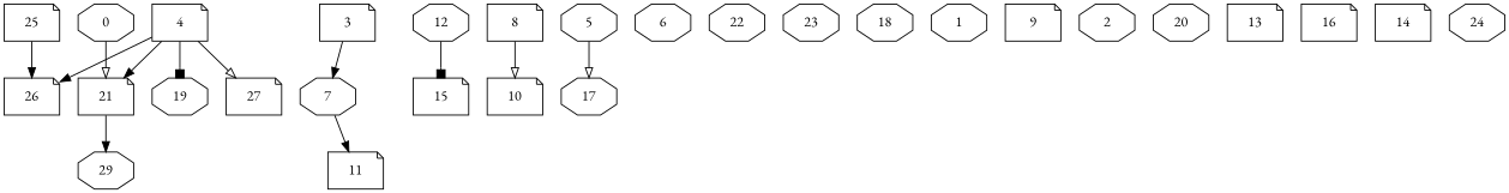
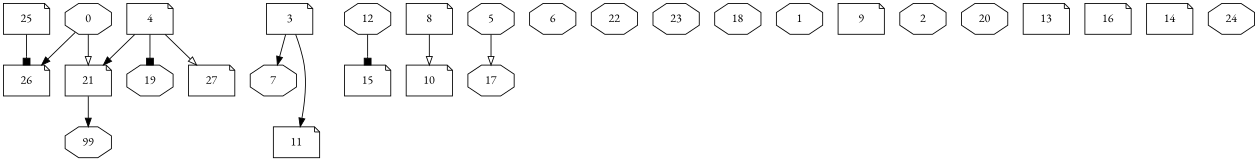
  digraph {
    "Duplicate states"=0
    GraphType=Random
    "Max states in OPEN"=0
    Modes="120000ms; topo-ordered tasks, ; Pruning: task equivalence, fixed order ready list, ; F-value: ; Optimisation: best schedule length (SL) optimisation on equal, "
    NumberOfTasks=30
    "Pruned using list schedule length"=501680
    "States removed from OPEN"=0
    TargetSystem="Homogeneous-2"
    "Time to schedule (ms)"=1476
    "Total idle time"=0
    "Total schedule length"=90
    "Total sequential time"=180
    "Total states created"=946073
    fontname="EB Garamond"
    node ["Finish time"=90 Processor=0 "Start time"=59 Weight=10 fontname="EB Garamond" shape=octagon]
    edge [Weight=75 arrowhead=normal fontname="EB Garamond"]
    4 ["Finish time"=77 "Start time"=67 shape=note]
    21 ["Finish time"=88 "Start time"=83 Weight=5 shape=note]
    19 ["Finish time"=83 "Start time"=79 Weight=4]
    27 ["Finish time"=79 "Start time"=77 Weight=2 shape=note]
-   29 ["Start time"=88 Weight=2]
+   29 ["Start time"=88 Weight=2 label=99]
    3 ["Finish time"=66 Processor=1 Weight=7 shape=note]
    7 ["Finish time"=85 Processor=1 "Start time"=75]
    11 [Processor=1 "Start time"=85 Weight=5 shape=note]
    0 ["Finish time"=59 "Start time"=53 Weight=6]
    26 ["Finish time"=67 Weight=8 shape=note]
    12 ["Finish time"=47 "Start time"=42 Weight=5]
    15 ["Finish time"=53 "Start time"=47 Weight=6 shape=note]
    8 ["Finish time"=59 Processor=1 "Start time"=49 shape=note]
    10 ["Finish time"=75 Processor=1 "Start time"=66 Weight=9 shape=note]
    5 ["Finish time"=46 Processor=1 "Start time"=44 Weight=2]
    17 ["Finish time"=49 Processor=1 "Start time"=46 Weight=3]
    25 ["Finish time"=42 "Start time"=38 Weight=4 shape=note]
    6 ["Finish time"=38 "Start time"=28]
    22 ["Finish time"=44 Processor=1 "Start time"=34]
    23 ["Finish time"=34 Processor=1 "Start time"=24]
    18 ["Finish time"=14 Processor=1 "Start time"=6 Weight=8]
    1 ["Finish time"=28 "Start time"=21 Weight=7]
    9 ["Finish time"=6 Processor=1 "Start time"=0 Weight=6 shape=note]
    2 ["Finish time"=21 "Start time"=16 Weight=5]
    20 ["Finish time"=16 "Start time"=11 Weight=5]
    13 ["Finish time"=11 "Start time"=7 Weight=4 shape=note]
    16 ["Finish time"=7 "Start time"=4 Weight=3 shape=note]
    14 ["Finish time"=4 "Start time"=2 Weight=2 shape=note]
    24 ["Finish time"=2 "Start time"=0 Weight=2]
    4 -> 21 [Weight=200]
    4 -> 19 [arrowhead=box]
    4 -> 27 [arrowhead=onormal]
    21 -> 29 [Weight=200]
    3 -> 7 [Weight=225]
-   7 -> 11 [Weight=100]
+   3 -> 11 [Weight=100]
    0 -> 21 [arrowhead=onormal]
-   4 -> 26 [Weight=225]
+   0 -> 26 [Weight=225]
    12 -> 15 [Weight=225 arrowhead=box]
    8 -> 10 [Weight=150 arrowhead=onormal]
    5 -> 17 [Weight=150 arrowhead=onormal]
-   25 -> 26 [Weight=100]
+   25 -> 26 [Weight=100 arrowhead=box]
  }
